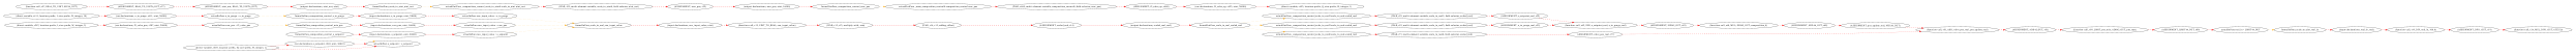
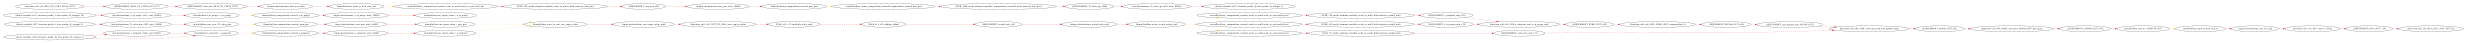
  digraph {
    fontname="PT Serif"
    rankdir=LR
    node [dataName=raw_input_value fontname="PT Serif" nSize=1 nType=ASSIGNMENT nValue="[]" regionName=composition_control regionType=FUNC]
    edge [color=red fontname="PT Serif" style=dashed tLabel=data]
    n1 [label="actualInPara raw_input_value = a_setpoint" nSubType=scale_to_real nType=actualIn nValue="['a_setpoint']"]
    n2 [dataName=formalInPara_scale_to_real_raw_input_value label=formalInPara_scale_to_real_raw_input_value nSubType=raw_input_value nType=formalIn regionName=scale_to_real]
    n3 [label="(input-declarations, raw_input_value, uint)" nSize=3 nSubType=uint nType="input-declarations" nValue="['formalInPara_scale_to_real_raw_input_value']" regionName=scale_to_real]
    n4 [dataName=formalInPara_scale_to_uint_real_in label=formalInPara_scale_to_uint_real_in nSubType=real_in nType=formalIn regionName=scale_to_uint]
    n5 [dataName=real_in label="(input-declarations, real_in, real)" nSize=3 nSubType=real nType="input-declarations" nValue="['formalInPara_scale_to_uint_real_in']" regionName=scale_to_uint]
    n6 [dataName=r19 label="(function-call, r19, DIV, real_in, 100.0)" nSize=5 nSubType=DIV nType="function-call" nValue="['real_in', '100.0']" regionName=scale_to_uint]
    n7 [dataName=MUL46_OUT label="(ASSIGNMENT, MUL46_OUT, r68)" nSize=3 nValue="['r68']"]
    n8 [dataName=pos_update_real label="(ASSIGNMENT, pos_update_real, MUL46_OUT)" nSize=3 nValue="['MUL46_OUT']"]
    n9 [dataName=r81 label="(function-call, r81, ADD, valve_pos_real, pos_update_real)" nSize=5 nSubType=ADD nType="function-call" nValue="['valve_pos_real', 'pos_update_real']"]
    n10 [dataName=LIMIT44_OUT label="(ASSIGNMENT, LIMIT44_OUT, r89)" nSize=3 nValue="['r89']"]
    n11 [dataName=real_in label="actualInPara real_in = LIMIT44_OUT" nSubType=scale_to_uint nType=actualIn nValue="['LIMIT44_OUT']"]
    n12 [dataName=a_setpoint label="(input-declarations, a_setpoint, uint, 32000)" nSize=4 nSubType=uint nType="input-declarations" nValue="['32000', 'formalInPara_composition_control_a_setpoint']"]
    n13 [dataName=ADD42_OUT label="(ASSIGNMENT, ADD42_OUT, r81)" nSize=3 nValue="['r81']"]
    n14 [dataName=r89 label="(function-call, r89, LIMIT, pos_min, ADD42_OUT, pos_max)" nSize=6 nSubType=LIMIT nType="function-call" nValue="['pos_min', 'ADD42_OUT', 'pos_max']"]
    n15 [dataName=r59 label="(IVAR, r59, multi-element-variable, scale_to_real2, field-selector, scaled_real)" nSize=6 nSubType="multi-element-variable" nType=IVAR nValue="['actualOutPara _composition_control_scale_to_real2 scale_to_real scaled_real']"]
    n16 [dataName=a_setpoint_real label="(ASSIGNMENT, a_setpoint_real, r59)" nSize=3 nValue="['r59']"]
    n17 [dataName=r63 label="(function-call, r63, SUB, a_setpoint_real, a_in_purge_real)" nSize=5 nSubType=SUB nType="function-call" nValue="['a_setpoint_real', 'a_in_purge_real']"]
    n18 [dataName="actualOutPara _composition_control_scale_to_real3 scale_to_real scaled_real" label="actualOutPara _composition_control_scale_to_real3 scale_to_real scaled_real" nSubType="['scale_to_real3', 'scale_to_real', 'scaled_real']" nType=actualOut]
    n19 [dataName=r52 label="(IVAR, r52, multi-element-variable, scale_to_real3, field-selector, scaled_real)" nSize=6 nSubType="multi-element-variable" nType=IVAR nValue="['actualOutPara _composition_control_scale_to_real3 scale_to_real scaled_real']"]
    n20 [dataName=a_in_purge_real label="(ASSIGNMENT, a_in_purge_real, r52)" nSize=3 nValue="['r52']"]
    n21 [dataName=r77 label="(IVAR, r77, multi-element-variable, scale_to_real0, field-selector, scaled_real)" nSize=6 nSubType="multi-element-variable" nType=IVAR nValue="['actualOutPara _composition_control_scale_to_real0 scale_to_real scaled_real']"]
    n22 [dataName=valve_pos_real label="(ASSIGNMENT, valve_pos_real, r77)" nSize=3 nValue="['r77']"]
    n23 [dataName=a_in_purge label="(input-declarations, a_in_purge, uint, 32000)" nSize=4 nSubType=uint nType="input-declarations" nValue="['32000', 'formalInPara_composition_control_a_in_purge']"]
    n24 [label="actualInPara raw_input_value = a_in_purge" nSubType=scale_to_real nType=actualIn nValue="['a_in_purge']"]
    n25 [dataName=formalOutPara_scale_to_uint_uint_out label=formalOutPara_scale_to_uint_uint_out nSubType=uint_out nType=formalOut nValue="['uint_out']" regionName=scale_to_uint]
    n26 [dataName="actualOutPara _composition_control_scale_to_uint0 scale_to_uint uint_out" label="actualOutPara _composition_control_scale_to_uint0 scale_to_uint uint_out" nSubType="['scale_to_uint0', 'scale_to_uint', 'uint_out']" nType=actualOut]
    n27 [dataName=r92 label="(IVAR, r92, multi-element-variable, scale_to_uint0, field-selector, uint_out)" nSize=6 nSubType="multi-element-variable" nType=IVAR nValue="['actualOutPara _composition_control_scale_to_uint0 scale_to_uint uint_out']"]
    n28 [dataName=r27 label="(function-call, r27, REAL_TO_UINT, MUL4_OUT)" nSize=4 nSubType=REAL_TO_UINT nType="function-call" nValue="['MUL4_OUT']" regionName=scale_to_uint]
    n29 [dataName=REAL_TO_UINT6_OUT label="(ASSIGNMENT, REAL_TO_UINT6_OUT, r27)" nSize=3 nValue="['r27']" regionName=scale_to_uint]
    n30 [dataName=uint_out label="(ASSIGNMENT, uint_out, REAL_TO_UINT6_OUT)" nSize=3 nValue="['REAL_TO_UINT6_OUT']" regionName=scale_to_uint]
    n31 [dataName=r13 label="(function-call, r13, UINT_TO_REAL, raw_input_value)" nSize=4 nSubType=UINT_TO_REAL nType="function-call" nValue="['raw_input_value']" regionName=scale_to_real]
    n32 [dataName=r15 label="(IVAR, r15, r13, multiply-with, rate)" nSize=5 nSubType="2-op" nType=IVAR nValue="['r13', 'rate']" regionName=scale_to_real]
    n33 [dataName=r14 label="(IVAR, r14, r15, adding, offset)" nSize=5 nSubType="2-op" nType=IVAR nValue="['r15', 'offset']" regionName=scale_to_real]
    n34 [dataName=SUB45_OUT label="(ASSIGNMENT, SUB45_OUT, r63)" nSize=3 nValue="['r63']"]
    n35 [dataName=r68 label="(function-call, r68, MUL, SUB45_OUT, composition_k)" nSize=5 nSubType=MUL nType="function-call" nValue="['SUB45_OUT', 'composition_k']"]
    n36 [dataName=scaled_real label="(ASSIGNMENT, scaled_real, r14)" nSize=3 nValue="['r14']" regionName=scale_to_real]
    n37 [dataName=r423 label="(direct-variable, r423, location-prefix, Q, size-prefix, W, integer, 1)" nSize=8 nSubType=Q nType="direct-variable" nValue="['QW1']" regionName=main regionType=PROG]
    n38 [dataName=a_setpoint label="(var-declarations, a_setpoint, r369, uint, 30801)" nSize=5 nSubType="directVar+init_uint" nType="var-declarations" nValue="['r369', '30801']" regionName=main regionType=PROG]
    n39 [dataName=a_setpoint label="actualInPara a_setpoint = a_setpoint" nSubType=composition_control nType=actualIn nValue="['a_setpoint', 'r369']" regionName=main regionType=PROG]
    n40 [dataName=formalInPara_composition_control_a_setpoint label=formalInPara_composition_control_a_setpoint nSubType=a_setpoint nType=formalIn]
    n41 [dataName=formalInPara_composition_control_a_in_purge label=formalInPara_composition_control_a_in_purge nSubType=a_in_purge nType=formalIn]
    n42 [dataName=new_pos label="(ASSIGNMENT, new_pos, r92)" nSize=3 nValue="['r92']"]
    n43 [dataName=new_pos label="(output-declarations, new_pos, uint, 16000)" nSize=4 nSubType=uint nType="output-declarations" nValue="['16000']"]
    n44 [dataName=f2_valve_pos label="(var-declarations, f2_valve_pos, r387, uint, 30000)" nSize=5 nSubType="directVar+init_uint" nType="var-declarations" nValue="['r387', '30000']" regionName=main regionType=PROG]
    n45 [dataName=curr_pos label="actualInPara curr_pos = f2_valve_pos" nSubType=composition_control nType=actualIn nValue="['f2_valve_pos']" regionName=main regionType=PROG]
    n46 [dataName=formalInPara_composition_control_curr_pos label=formalInPara_composition_control_min_pos nSubType=curr_pos nType=formalIn]
    n47 [dataName=DIV1_OUT label="(ASSIGNMENT, DIV1_OUT, r19)" nSize=3 nValue="['r19']" regionName=scale_to_uint]
    n48 [dataName=r24 label="(function-call, r24, MUL, DIV1_OUT, 65535.0)" nSize=5 nSubType=MUL nType="function-call" nValue="['DIV1_OUT', '65535.0']" regionName=scale_to_uint]
    n49 [dataName="actualOutPara _composition_control_scale_to_real0 scale_to_real scaled_real" label="actualOutPara _composition_control_scale_to_real0 scale_to_real scaled_real" nSubType="['scale_to_real0', 'scale_to_real', 'scaled_real']" nType=actualOut]
    n50 [dataName=f2_valve_sp label="(var-declarations, f2_valve_sp, r423, uint, 30000)" nSize=5 nSubType="directVar+init_uint" nType="var-declarations" nValue="['r423', '30000']" regionName=main regionType=PROG]
    n51 [dataName="actualOutPara _composition_control_scale_to_real2 scale_to_real scaled_real" label="actualOutPara _composition_control_scale_to_real2 scale_to_real scaled_real" nSubType="['scale_to_real2', 'scale_to_real', 'scaled_real']" nType=actualOut]
    n52 [dataName=curr_pos label="(input-declarations, curr_pos, uint, 16000)" nSize=4 nSubType=uint nType="input-declarations" nValue="['16000', 'formalInPara_composition_control_curr_pos']"]
    n53 [label="actualInPara raw_input_value = curr_pos" nSubType=scale_to_real nType=actualIn nValue="['curr_pos']"]
    n54 [dataName=r387 label="(direct-variable, r387, location-prefix, I, size-prefix, W, integer, 2)" nSize=8 nSubType=I nType="direct-variable" nValue="['IW2']" regionName=main regionType=PROG]
    n55 [dataName=r369 label="(direct-variable, r369, location-prefix, M, size-prefix, W, integer, 1)" nSize=8 nSubType=M nType="direct-variable" nValue="['MW1']" regionName=main regionType=PROG]
    n56 [dataName=r411 label="(direct-variable, r411, location-prefix, I, size-prefix, W, integer, 10)" nSize=8 nSubType=I nType="direct-variable" nValue="['IW10']" regionName=main regionType=PROG]
    n57 [dataName=a_in_purge label="(var-declarations, a_in_purge, r411, uint, 30000)" nSize=5 nSubType="directVar+init_uint" nType="var-declarations" nValue="['r411', '30000']" regionName=main regionType=PROG]
    n58 [dataName=a_in_purge label="actualInPara a_in_purge = a_in_purge" nSubType=composition_control nType=actualIn nValue="['a_in_purge']" regionName=main regionType=PROG]
    n59 [dataName=formalOutPara_scale_to_real_scaled_real label=formalOutPara_scale_to_real_scaled_real nSubType=scaled_real nType=formalOut nValue="['scaled_real']" regionName=scale_to_real]
    n60 [dataName=f2_valve_sp label="(ASSIGNMENT, f2_valve_sp, r468)" nSize=3 nValue="['r468', 'r423']" regionName=main regionType=PROG]
    n61 [dataName=r468 label="(IVAR, r468, multi-element-variable, composition_control0, field-selector, new_pos)" nSize=6 nSubType="multi-element-variable" nType=IVAR nValue="['actualOutPara _main_composition_control0 composition_control new_pos']" regionName=main regionType=PROG]
    n62 [dataName=formalOutPara_composition_control_new_pos label=formalOutPara_composition_control_new_pos nSubType=new_pos nType=formalOut nValue="['new_pos']"]
    n63 [dataName="actualOutPara _main_composition_control0 composition_control new_pos" label="actualOutPara _main_composition_control0 composition_control new_pos" nSubType="['composition_control0', 'composition_control', 'new_pos']" nType=actualOut regionName=main regionType=PROG]
    n64 [dataName=scaled_real label="(output-declarations, scaled_real, real)" nSize=3 nSubType=real nType="output-declarations" regionName=scale_to_real]
    n65 [dataName=uint_out label="(output-declarations, uint_out, uint)" nSize=3 nSubType=uint nType="output-declarations" regionName=scale_to_uint]
    n1 -> n2 [color=orange style=dotted tLabel="interp-data"]
    n2 -> n3
    n3 -> n31
    n4 -> n5
    n5 -> n6
    n6 -> n47
    n7 -> n8
    n8 -> n9
    n9 -> n13
    n10 -> n11
    n11 -> n4 [color=orange style=dotted tLabel="interp-data"]
    n12 -> n1
    n13 -> n14
    n14 -> n10
    n15 -> n16
    n16 -> n17
    n17 -> n34
    n18 -> n19
    n19 -> n20
    n20 -> n17
    n21 -> n22
    n22 -> n9
    n23 -> n24
    n24 -> n2 [color=orange style=dotted tLabel="interp-data"]
    n25 -> n26 [color=orange style=dotted tLabel="interp-data"]
    n26 -> n27
    n27 -> n42
    n28 -> n29
    n29 -> n30
    n30 -> n65
    n31 -> n32
    n32 -> n33
    n33 -> n36
    n34 -> n35
    n35 -> n7
    n36 -> n64
    n38 -> n39
-   n40 -> n39 [color=orange style=dotted tLabel="interp-data"]
+   n39 -> n40 [color=orange style=dotted tLabel="interp-data"]
    n40 -> n12
    n41 -> n23
    n42 -> n43
    n43 -> n62
    n44 -> n45
    n45 -> n46 [color=orange style=dotted tLabel="interp-data"]
    n46 -> n52
    n47 -> n48
    n49 -> n21
    n50 -> n37
    n51 -> n15
    n52 -> n53
    n53 -> n2 [color=orange style=dotted tLabel="interp-data"]
    n54 -> n44
    n55 -> n38
    n55 -> n39
    n56 -> n57
    n57 -> n58
    n58 -> n41 [color=orange style=dotted tLabel="interp-data"]
    n59 -> n18 [color=orange style=dotted tLabel="interp-data"]
    n59 -> n49 [color=orange style=dotted tLabel="interp-data"]
    n59 -> n51 [color=orange style=dotted tLabel="interp-data"]
    n60 -> n50
    n61 -> n60
    n62 -> n63 [color=orange style=dotted tLabel="interp-data"]
    n63 -> n61
    n64 -> n59
    n65 -> n25
  }
